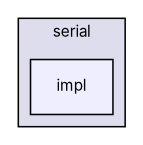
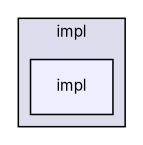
  digraph {
    compound=true
    fontname=Inter
    n1 [fillcolor="#eeeeff" fontname=Inter fontsize=10 label=impl pencolor=black shape=box style=filled]
    subgraph cluster_1 {
      bgcolor="#ddddee"
      fontsize=10
-     label=serial
+     label=impl
      pencolor=black
      n1
    }
  }
